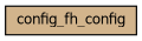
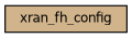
  digraph {
    rankdir=LR
-   n1 [color=black fillcolor=tan fontname=Helvetica fontsize=10 height=0.2 label=config_fh_config shape=record style=filled width=0.4]
+   n1 [color=black fillcolor=tan fontname=Helvetica fontsize=10 height=0.2 label=xran_fh_config shape=record style=filled width=0.4]
  }
